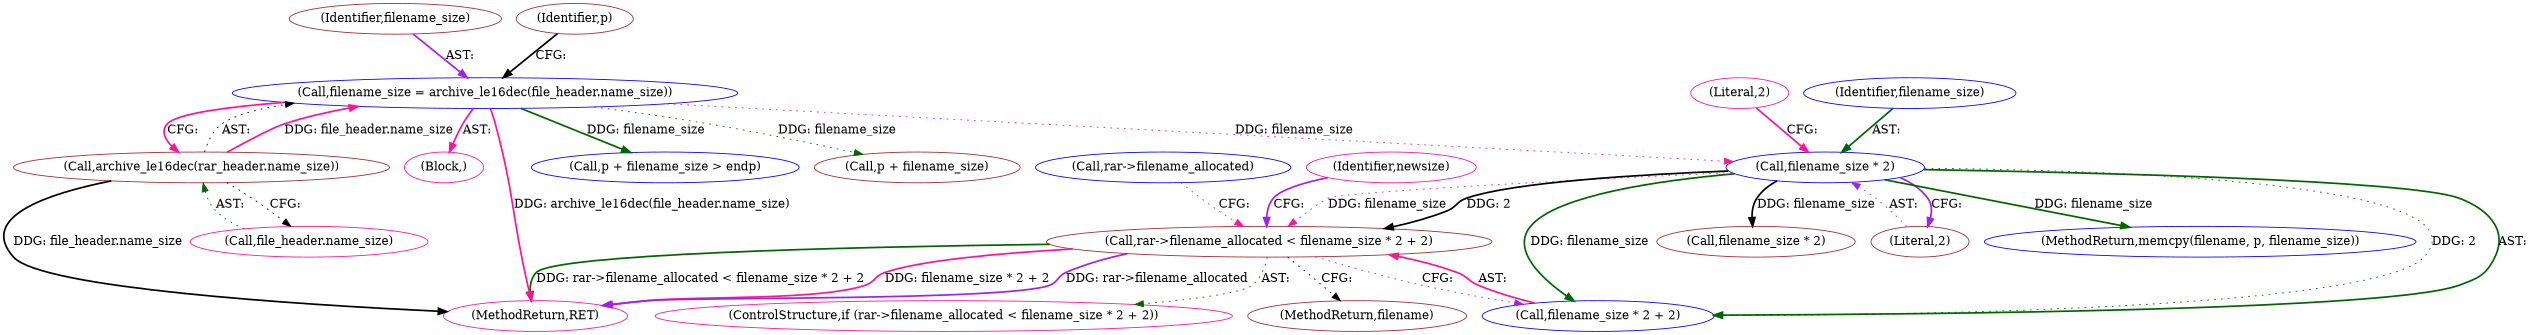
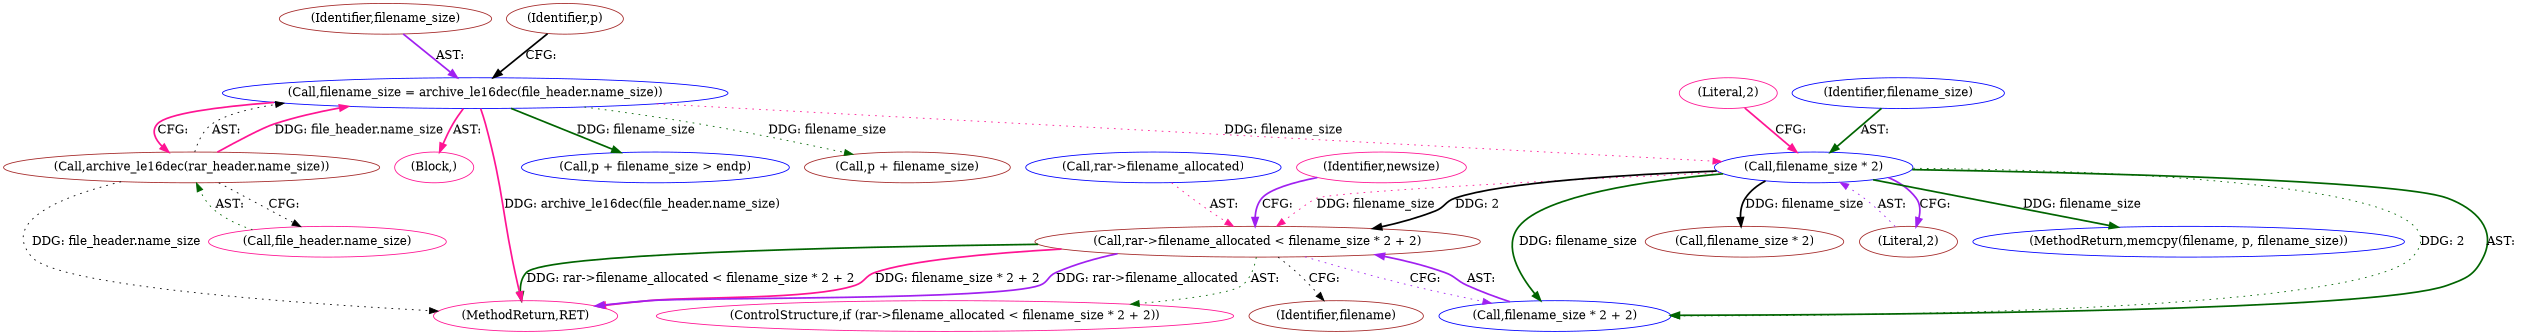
  digraph {
    node [color=brown]
    edge [color=darkgreen style=bold]
    n1 [label="(Call,rar->filename_allocated < filename_size * 2 + 2)"]
    n2 [color=blue label="(Call,filename_size * 2 + 2)"]
    n3 [color=deeppink label="(ControlStructure,if (rar->filename_allocated < filename_size * 2 + 2))"]
    n4 [color=deeppink label="(MethodReturn,RET)"]
-   n5 [label="(MethodReturn,filename)"]
+   n5 [label="(Identifier,filename)"]
    n6 [color=blue label="(Call,filename_size * 2)"]
    n7 [label="(Call,filename_size * 2)"]
    n8 [label="(Literal,2)"]
    n9 [color=blue label="(MethodReturn,memcpy(filename, p, filename_size))"]
    n10 [color=blue label="(Call,filename_size = archive_le16dec(file_header.name_size))"]
    n11 [label="(Call,archive_le16dec(rar_header.name_size))"]
    n12 [color=blue label="(Call,p + filename_size > endp)"]
    n13 [label="(Call,p + filename_size)"]
    n14 [color=deeppink label="(Block,)"]
    n15 [color=deeppink label="(Call,file_header.name_size)"]
    n16 [label="(Identifier,filename_size)"]
    n17 [color=deeppink label="(Literal,2)"]
    n18 [color=deeppink label="(Identifier,newsize)"]
    n19 [color=blue label="(Call,rar->filename_allocated)"]
    n20 [label="(Identifier,p)"]
    n21 [color=blue label="(Identifier,filename_size)"]
    n1 -> n2 [color=purple label="CFG: " style=dotted]
    n1 -> n3 [label="AST: " style=dotted]
    n1 -> n4 [label="DDG: rar->filename_allocated < filename_size * 2 + 2"]
    n1 -> n4 [color=deeppink label="DDG: filename_size * 2 + 2"]
    n1 -> n4 [color=purple label="DDG: rar->filename_allocated"]
    n1 -> n5 [color=black label="CFG: " style=dotted]
-   n2 -> n1 [color=deeppink label="AST: "]
+   n2 -> n1 [color=purple label="AST: "]
    n6 -> n1 [color=deeppink label="DDG: filename_size" style=dotted]
    n6 -> n1 [color=black label="DDG: 2"]
    n6 -> n2 [label="AST: "]
    n6 -> n2 [label="DDG: filename_size"]
    n6 -> n2 [label="DDG: 2" style=dotted]
    n6 -> n7 [color=black label="DDG: filename_size"]
    n6 -> n8 [color=purple label="CFG: "]
    n6 -> n9 [label="DDG: filename_size"]
    n8 -> n6 [color=purple label="AST: " style=dotted]
    n10 -> n4 [color=deeppink label="DDG: archive_le16dec(file_header.name_size)"]
    n10 -> n6 [color=deeppink label="DDG: filename_size" style=dotted]
    n10 -> n11 [color=deeppink label="CFG: "]
    n10 -> n12 [label="DDG: filename_size"]
    n10 -> n13 [label="DDG: filename_size" style=dotted]
    n10 -> n14 [color=deeppink label="AST: "]
-   n11 -> n4 [color=black label="DDG: file_header.name_size"]
+   n11 -> n4 [color=black label="DDG: file_header.name_size" style=dotted]
    n11 -> n10 [color=black label="AST: " style=dotted]
    n11 -> n10 [color=deeppink label="DDG: file_header.name_size"]
    n11 -> n15 [color=black label="CFG: " style=dotted]
    n15 -> n11 [label="AST: " style=dotted]
    n16 -> n10 [color=purple label="AST: "]
    n17 -> n6 [color=deeppink label="CFG: "]
    n18 -> n1 [color=purple label="CFG: "]
-   n19 -> n1 [color=deeppink label="CFG: " style=dotted]
+   n19 -> n1 [color=deeppink label="AST: " style=dotted]
    n20 -> n10 [color=black label="CFG: "]
    n21 -> n6 [label="AST: "]
  }
